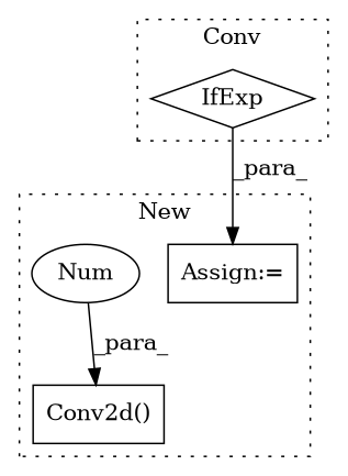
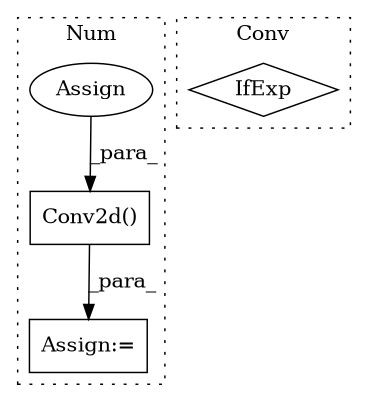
  digraph {
    node [shape=box]
    n1 [a=75 l="10,14" label="Conv2d()" s="6304,6335"]
    n2 [a=68 l=3 label="Assign:=" s=6301]
-   n3 [a=76 l=1 label=Num s=6334 shape=ellipse]
+   n3 [a=76 l=1 label=Assign s=6334 shape=ellipse]
    n4 [a=51 l="4,6" label=IfExp s="8750,8774" shape=diamond]
    subgraph cluster_1 {
-     label=New
+     label=Num
      style=dotted
      n1
      n2
      n3
    }
    subgraph cluster_2 {
      label=Conv
      style=dotted
      n4
    }
-   n4 -> n2 [label=_para_]
+   n1 -> n2 [label=_para_]
    n3 -> n1 [label=_para_]
  }
